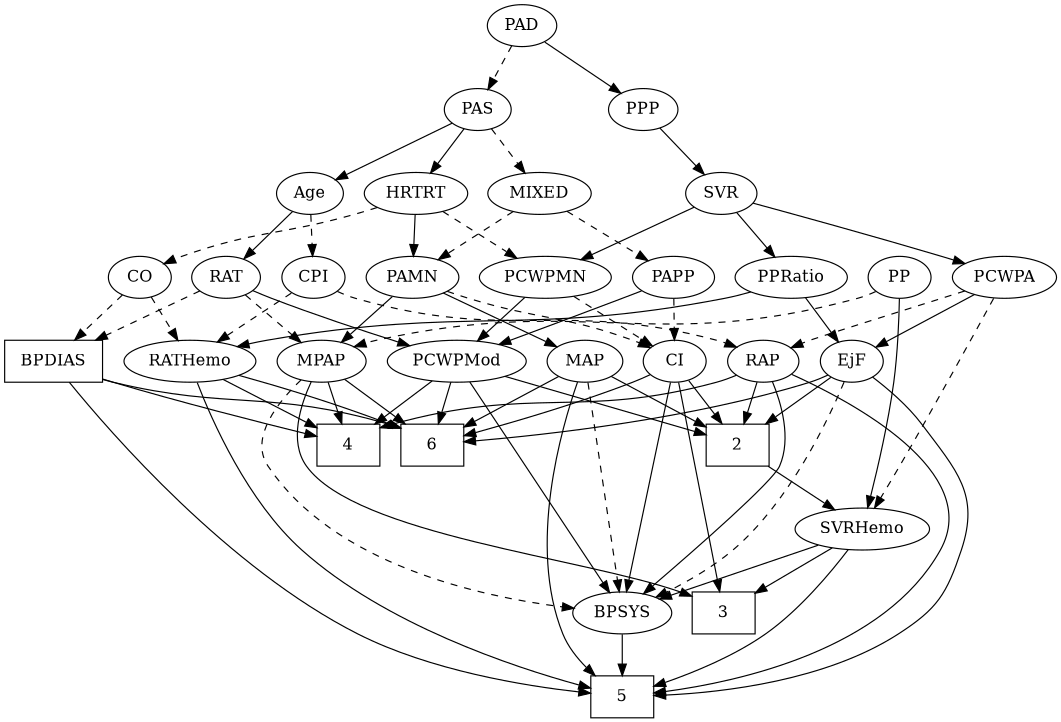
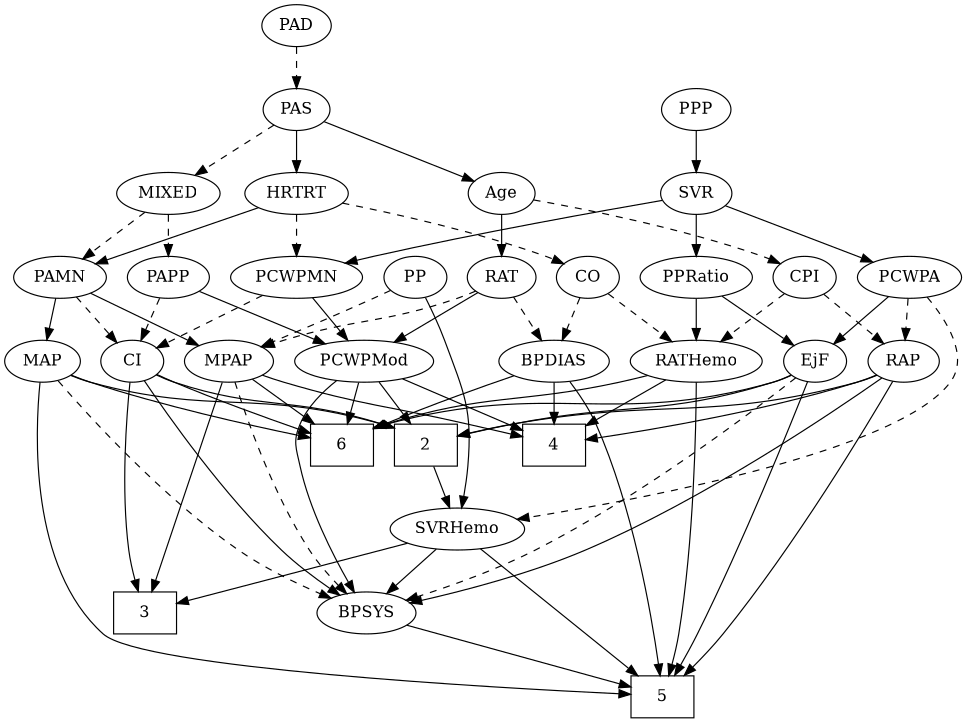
  strict digraph {
    edge [style=solid]
    n1 [height=0.5 label=6 shape=box width=0.75]
    2 [height=0.5 shape=box width=0.75]
    SVRHemo [height=0.5 width=1.3902]
    3 [height=0.5 shape=box width=0.75]
    4 [height=0.5 shape=box width=0.75]
    5 [height=0.5 shape=box width=0.75]
    Age [height=0.5 width=0.75]
    CPI [height=0.5 width=0.75]
    RAT [height=0.5 width=0.75827]
    RAP [height=0.5 width=0.77632]
    RATHemo [height=0.5 width=1.3721]
    MPAP [height=0.5 width=0.97491]
-   BPDIAS [height=0.5 width=1.1735 shape=box]
+   BPDIAS [height=0.5 width=1.1735]
    PCWPMod [height=0.5 width=1.4443]
    BPSYS [height=0.5 width=1.0471]
    EjF [height=0.5 width=0.75]
    MIXED [height=0.5 width=1.1193]
    PAMN [height=0.5 width=1.011]
    PAPP [height=0.5 width=0.88464]
    MAP [height=0.5 width=0.84854]
    CI [height=0.5 width=0.75]
    PAD [height=0.5 width=0.79437]
    PAS [height=0.5 width=0.75]
    PPP [height=0.5 width=0.75]
    HRTRT [height=0.5 width=1.1013]
    SVR [height=0.5 width=0.77632]
    CO [height=0.5 width=0.75]
    PCWPMN [height=0.5 width=1.3902]
    PCWPA [height=0.5 width=1.1555]
    PPRatio [height=0.5 width=1.1013]
    PP [height=0.5 width=0.75]
    2 -> SVRHemo
    SVRHemo -> 3
    SVRHemo -> 5
    SVRHemo -> BPSYS
    Age -> CPI [style=dashed]
    Age -> RAT
    CPI -> RAP [style=dashed]
    CPI -> RATHemo [style=dashed]
    RAT -> MPAP [style=dashed]
    RAT -> BPDIAS [style=dashed]
    RAT -> PCWPMod
    RAP -> 2
    RAP -> 4
    RAP -> 5
    RAP -> BPSYS
    RATHemo -> n1
    RATHemo -> 4
    RATHemo -> 5
    MPAP -> n1
    MPAP -> 3
    MPAP -> 4
    MPAP -> BPSYS [style=dashed]
    BPDIAS -> n1
    BPDIAS -> 4
    BPDIAS -> 5
    PCWPMod -> n1
    PCWPMod -> 2
    PCWPMod -> 4
    PCWPMod -> BPSYS
    BPSYS -> 5
    EjF -> n1
    EjF -> 2
    EjF -> 5
    EjF -> BPSYS [style=dashed]
    MIXED -> PAMN [style=dashed]
    MIXED -> PAPP [style=dashed]
    PAMN -> MPAP
    PAMN -> MAP
    PAMN -> CI [style=dashed]
    PAPP -> PCWPMod
    PAPP -> CI [style=dashed]
    MAP -> n1
    MAP -> 2
    MAP -> 5
    MAP -> BPSYS [style=dashed]
    CI -> n1
    CI -> 2
    CI -> 3
    CI -> BPSYS
    PAD -> PAS [style=dashed]
-   PAD -> PPP
    PAS -> Age
    PAS -> MIXED [style=dashed]
    PAS -> HRTRT
    PPP -> SVR
    HRTRT -> PAMN
    HRTRT -> CO [style=dashed]
    HRTRT -> PCWPMN [style=dashed]
    SVR -> PCWPMN
    SVR -> PCWPA
    SVR -> PPRatio
    CO -> RATHemo [style=dashed]
    CO -> BPDIAS [style=dashed]
    PCWPMN -> PCWPMod
    PCWPMN -> CI [style=dashed]
    PCWPA -> SVRHemo [style=dashed]
    PCWPA -> RAP [style=dashed]
    PCWPA -> EjF
    PPRatio -> RATHemo
    PPRatio -> EjF
    PP -> SVRHemo
    PP -> MPAP [style=dashed]
  }
